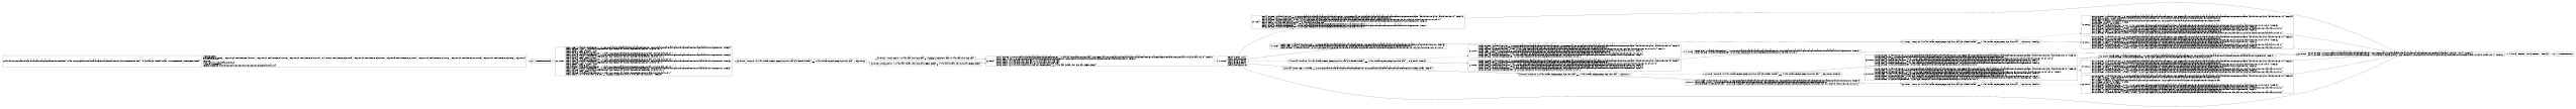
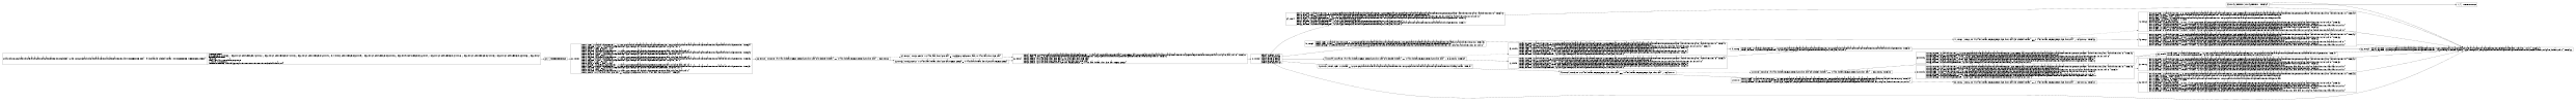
  digraph {
    rankdir=LR
    node [shape=record]
    n1 [label="{30\:\ ?|MTH_ENTER_BLOCK\l}"]
    n2 [label="{32\:\ 0x0000|0x0000: IGET  (r0 I:android.widget.TextView) = (r8 I:com.google.android.material.navigation.NavigationBarItemView) com.google.android.material.navigation.NavigationBarItemView.largeLabel android.widget.TextView  (LINE:394)\l0x0002: INVOKE  (r1 I:int) = (r0 I:android.widget.TextView) type: VIRTUAL call: android.widget.TextView.getWidth():int A[MD:():int (c)]\l0x0006: ARITH  (r1 I:int) = (r1 I:int) \/ (2 int) \l0x0008: CAST (r1 I:float) = (float) (r1 I:int) \l0x0009: INVOKE  (r0 I:android.widget.TextView), (r1 I:float) type: VIRTUAL call: android.widget.TextView.setPivotX(float):void A[MD:(float):void (c)]\l0x000c: IGET  (r0 I:android.widget.TextView) = (r8 I:com.google.android.material.navigation.NavigationBarItemView) com.google.android.material.navigation.NavigationBarItemView.largeLabel android.widget.TextView  (LINE:395)\l0x000e: INVOKE  (r1 I:int) = (r0 I:android.widget.TextView) type: VIRTUAL call: android.widget.TextView.getBaseline():int A[MD:():int (c)]\l0x0012: CAST (r1 I:float) = (float) (r1 I:int) \l0x0013: INVOKE  (r0 I:android.widget.TextView), (r1 I:float) type: VIRTUAL call: android.widget.TextView.setPivotY(float):void A[MD:(float):void (c)]\l0x0016: IGET  (r0 I:android.widget.TextView) = (r8 I:com.google.android.material.navigation.NavigationBarItemView) com.google.android.material.navigation.NavigationBarItemView.smallLabel android.widget.TextView  (LINE:396)\l0x0018: INVOKE  (r1 I:int) = (r0 I:android.widget.TextView) type: VIRTUAL call: android.widget.TextView.getWidth():int A[MD:():int (c)]\l0x001c: ARITH  (r1 I:int) = (r1 I:int) \/ (2 int) \l0x001e: CAST (r1 I:float) = (float) (r1 I:int) \l0x001f: INVOKE  (r0 I:android.widget.TextView), (r1 I:float) type: VIRTUAL call: android.widget.TextView.setPivotX(float):void A[MD:(float):void (c)]\l0x0022: IGET  (r0 I:android.widget.TextView) = (r8 I:com.google.android.material.navigation.NavigationBarItemView) com.google.android.material.navigation.NavigationBarItemView.smallLabel android.widget.TextView  (LINE:397)\l0x0024: INVOKE  (r1 I:int) = (r0 I:android.widget.TextView) type: VIRTUAL call: android.widget.TextView.getBaseline():int A[MD:():int (c)]\l0x0028: CAST (r1 I:float) = (float) (r1 I:int) \l0x0029: INVOKE  (r0 I:android.widget.TextView), (r1 I:float) type: VIRTUAL call: android.widget.TextView.setPivotY(float):void A[MD:(float):void (c)]\l0x002c: CONST  (r0 I:??[int, float, short, byte, char]) = (1065353216(0x3f800000, float:1.0) ??[int, float, short, byte, char])  (LINE:399)\l}"]
    n3 [label="{33\:\ 0x002e|0x002e: IF  (r9 I:??[int, boolean, OBJECT, ARRAY, byte, short, char] A[D('checked' boolean)]) == (0 ??[int, boolean, OBJECT, ARRAY, byte, short, char])  \-\> B:35:0x0033 \l}"]
    n4 [label="{34\:\ 0x0030|0x0030: CONST  (r1 I:??[int, float, short, byte, char]) = (1065353216(0x3f800000, float:1.0) ??[int, float, short, byte, char]) \l}"]
    n5 [label="{35\:\ 0x0033|0x0033: CONST  (r1 I:??[int, float, boolean, short, byte, char, OBJECT, ARRAY]) = (0 ??[int, float, boolean, short, byte, char, OBJECT, ARRAY]) \l}"]
    n6 [label="{36\:\ 0x0034|0x0034: INVOKE  (r8 I:com.google.android.material.navigation.NavigationBarItemView), (r1 I:float A[D('newIndicatorProgress' float)]) type: DIRECT call: com.google.android.material.navigation.NavigationBarItemView.maybeAnimateActiveIndicatorToProgress(float):void A[MD:(float):void (m)] (LINE:400)\l0x0037: IGET  (r2 I:int) = (r8 I:com.google.android.material.navigation.NavigationBarItemView) com.google.android.material.navigation.NavigationBarItemView.labelVisibilityMode int  (LINE:402)\l0x0039: CONST  (r3 I:??[int, float, short, byte, char]) = (17 ??[int, float, short, byte, char]) \l0x003b: CONST  (r4 I:??[int, float, short, byte, char]) = (49 ??[int, float, short, byte, char]) \l0x003d: CONST  (r5 I:??[int, float, short, byte, char]) = (4 ??[int, float, short, byte, char]) \l0x003e: CONST  (r6 I:??[int, float, boolean, short, byte, char, OBJECT, ARRAY]) = (0 ??[int, float, boolean, short, byte, char, OBJECT, ARRAY]) \l}"]
    n7 [label="{37\:\ 0x003f|0x003f: SWITCH  (r2 I:??)\l case \-1: goto B:48:0x00cb\l case 0: goto B:44:0x0099\l case 1: goto B:40:0x005b\l case 2: goto B:39:0x0044\l default: goto B:58:0x013d \l}"]
    n8 [label="{39\:\ 0x0044|0x0044: INVOKE  (r0 I:android.view.View) = (r8 I:com.google.android.material.navigation.NavigationBarItemView) type: DIRECT call: com.google.android.material.navigation.NavigationBarItemView.getIconOrContainer():android.view.View A[MD:():android.view.View (m)] (LINE:475)\l0x0048: IGET  (r2 I:int) = (r8 I:com.google.android.material.navigation.NavigationBarItemView) com.google.android.material.navigation.NavigationBarItemView.itemPaddingTop int \l0x004a: INVOKE  (r0 I:android.view.View), (r2 I:int), (r3 I:int) type: STATIC call: com.google.android.material.navigation.NavigationBarItemView.setViewTopMarginAndGravity(android.view.View, int, int):void A[MD:(android.view.View, int, int):void (m)]\l0x004d: IGET  (r0 I:android.widget.TextView) = (r8 I:com.google.android.material.navigation.NavigationBarItemView) com.google.android.material.navigation.NavigationBarItemView.largeLabel android.widget.TextView  (LINE:476)\l0x004f: CONST  (r2 I:??[int, float, short, byte, char]) = (8 ??[int, float, short, byte, char]) \l0x0051: INVOKE  (r0 I:android.widget.TextView), (r2 I:int) type: VIRTUAL call: android.widget.TextView.setVisibility(int):void A[MD:(int):void (c)]\l0x0054: IGET  (r0 I:android.widget.TextView) = (r8 I:com.google.android.material.navigation.NavigationBarItemView) com.google.android.material.navigation.NavigationBarItemView.smallLabel android.widget.TextView  (LINE:477)\l0x0056: INVOKE  (r0 I:android.widget.TextView), (r2 I:int) type: VIRTUAL call: android.widget.TextView.setVisibility(int):void A[MD:(int):void (c)]\l}"]
    n9 [label="{40\:\ 0x005b|0x005b: IGET  (r2 I:android.view.ViewGroup) = (r8 I:com.google.android.material.navigation.NavigationBarItemView) com.google.android.material.navigation.NavigationBarItemView.labelGroup android.view.ViewGroup  (LINE:455)\l0x005d: IGET  (r3 I:int) = (r8 I:com.google.android.material.navigation.NavigationBarItemView) com.google.android.material.navigation.NavigationBarItemView.itemPaddingBottom int \l0x005f: INVOKE  (r2 I:android.view.View), (r3 I:int) type: STATIC call: com.google.android.material.navigation.NavigationBarItemView.updateViewPaddingBottom(android.view.View, int):void A[MD:(android.view.View, int):void (m)]\l}"]
    n10 [label="{44\:\ 0x0099|0x0099: IF  (r9 I:??[int, boolean, OBJECT, ARRAY, byte, short, char] A[D('checked' boolean)]) == (0 ??[int, boolean, OBJECT, ARRAY, byte, short, char])  \-\> B:46:0x00b2  (LINE:439)\l}"]
    n11 [label="{48\:\ 0x00cb|0x00cb: IGET  (r2 I:boolean) = (r8 I:com.google.android.material.navigation.NavigationBarItemView) com.google.android.material.navigation.NavigationBarItemView.isShifting boolean  (LINE:404)\l}"]
    n12 [label="{58\:\ 0x013d|0x013d: INVOKE  (r8 I:com.google.android.material.navigation.NavigationBarItemView) type: VIRTUAL call: com.google.android.material.navigation.NavigationBarItemView.refreshDrawableState():void A[MD:():void (s)] (LINE:484)\l0x0140: INVOKE  (r8 I:com.google.android.material.navigation.NavigationBarItemView), (r9 I:boolean A[D('checked' boolean)]) type: VIRTUAL call: com.google.android.material.navigation.NavigationBarItemView.setSelected(boolean):void A[MD:(boolean):void (s)] (LINE:488)\l}"]
    n13 [label="{41\:\ 0x0062|0x0062: IF  (r9 I:??[int, boolean, OBJECT, ARRAY, byte, short, char] A[D('checked' boolean)]) == (0 ??[int, boolean, OBJECT, ARRAY, byte, short, char])  \-\> B:43:0x0081  (LINE:456)\l}"]
    n14 [label="{45\:\ 0x009c|0x009c: INVOKE  (r0 I:android.view.View) = (r8 I:com.google.android.material.navigation.NavigationBarItemView) type: DIRECT call: com.google.android.material.navigation.NavigationBarItemView.getIconOrContainer():android.view.View A[MD:():android.view.View (m)] (LINE:442)\l0x00a0: IGET  (r2 I:int) = (r8 I:com.google.android.material.navigation.NavigationBarItemView) com.google.android.material.navigation.NavigationBarItemView.itemPaddingTop int \l0x00a2: INVOKE  (r0 I:android.view.View), (r2 I:int), (r4 I:int) type: STATIC call: com.google.android.material.navigation.NavigationBarItemView.setViewTopMarginAndGravity(android.view.View, int, int):void A[MD:(android.view.View, int, int):void (m)] (LINE:441)\l0x00a5: IGET  (r0 I:android.view.ViewGroup) = (r8 I:com.google.android.material.navigation.NavigationBarItemView) com.google.android.material.navigation.NavigationBarItemView.labelGroup android.view.ViewGroup  (LINE:443)\l0x00a7: IGET  (r2 I:int) = (r8 I:com.google.android.material.navigation.NavigationBarItemView) com.google.android.material.navigation.NavigationBarItemView.itemPaddingBottom int \l0x00a9: INVOKE  (r0 I:android.view.View), (r2 I:int) type: STATIC call: com.google.android.material.navigation.NavigationBarItemView.updateViewPaddingBottom(android.view.View, int):void A[MD:(android.view.View, int):void (m)]\l0x00ac: IGET  (r0 I:android.widget.TextView) = (r8 I:com.google.android.material.navigation.NavigationBarItemView) com.google.android.material.navigation.NavigationBarItemView.largeLabel android.widget.TextView  (LINE:444)\l0x00ae: INVOKE  (r0 I:android.widget.TextView), (r6 I:int) type: VIRTUAL call: android.widget.TextView.setVisibility(int):void A[MD:(int):void (c)]\l}"]
    n15 [label="{46\:\ 0x00b2|0x00b2: INVOKE  (r0 I:android.view.View) = (r8 I:com.google.android.material.navigation.NavigationBarItemView) type: DIRECT call: com.google.android.material.navigation.NavigationBarItemView.getIconOrContainer():android.view.View A[MD:():android.view.View (m)] (LINE:447)\l0x00b6: IGET  (r2 I:int) = (r8 I:com.google.android.material.navigation.NavigationBarItemView) com.google.android.material.navigation.NavigationBarItemView.itemPaddingTop int \l0x00b8: INVOKE  (r0 I:android.view.View), (r2 I:int), (r3 I:int) type: STATIC call: com.google.android.material.navigation.NavigationBarItemView.setViewTopMarginAndGravity(android.view.View, int, int):void A[MD:(android.view.View, int, int):void (m)]\l0x00bb: IGET  (r0 I:android.view.ViewGroup) = (r8 I:com.google.android.material.navigation.NavigationBarItemView) com.google.android.material.navigation.NavigationBarItemView.labelGroup android.view.ViewGroup  (LINE:448)\l0x00bd: INVOKE  (r0 I:android.view.View), (r6 I:int) type: STATIC call: com.google.android.material.navigation.NavigationBarItemView.updateViewPaddingBottom(android.view.View, int):void A[MD:(android.view.View, int):void (m)]\l0x00c0: IGET  (r0 I:android.widget.TextView) = (r8 I:com.google.android.material.navigation.NavigationBarItemView) com.google.android.material.navigation.NavigationBarItemView.largeLabel android.widget.TextView  (LINE:449)\l0x00c2: INVOKE  (r0 I:android.widget.TextView), (r5 I:int) type: VIRTUAL call: android.widget.TextView.setVisibility(int):void A[MD:(int):void (c)]\l}"]
    n16 [label="{49\:\ 0x00cd|0x00cd: IF  (r2 I:??[int, boolean, OBJECT, ARRAY, byte, short, char]) == (0 ??[int, boolean, OBJECT, ARRAY, byte, short, char])  \-\> B:54:0x0101 \l}"]
    n17 [label="{59\:\ 0x0143|RETURN\l|0x0143: RETURN    (LINE:489)\l}"]
    n18 [label="{42\:\ 0x0065|0x0065: INVOKE  (r2 I:android.view.View) = (r8 I:com.google.android.material.navigation.NavigationBarItemView) type: DIRECT call: com.google.android.material.navigation.NavigationBarItemView.getIconOrContainer():android.view.View A[MD:():android.view.View (m)] (LINE:459)\l0x0069: IGET  (r3 I:int) = (r8 I:com.google.android.material.navigation.NavigationBarItemView) com.google.android.material.navigation.NavigationBarItemView.itemPaddingTop int \l0x006b: CAST (r3 I:float) = (float) (r3 I:int) \l0x006c: IGET  (r7 I:float) = (r8 I:com.google.android.material.navigation.NavigationBarItemView) com.google.android.material.navigation.NavigationBarItemView.shiftAmount float \l0x006e: ARITH  (r3 I:float) = (r3 I:float) + (r7 I:float) \l0x006f: CAST (r3 I:int) = (int) (r3 I:float) \l0x0070: INVOKE  (r2 I:android.view.View), (r3 I:int), (r4 I:int) type: STATIC call: com.google.android.material.navigation.NavigationBarItemView.setViewTopMarginAndGravity(android.view.View, int, int):void A[MD:(android.view.View, int, int):void (m)] (LINE:458)\l0x0073: IGET  (r2 I:android.widget.TextView) = (r8 I:com.google.android.material.navigation.NavigationBarItemView) com.google.android.material.navigation.NavigationBarItemView.largeLabel android.widget.TextView  (LINE:462)\l0x0075: INVOKE  (r2 I:android.view.View), (r0 I:float), (r0 I:float), (r6 I:int) type: STATIC call: com.google.android.material.navigation.NavigationBarItemView.setViewScaleValues(android.view.View, float, float, int):void A[MD:(android.view.View, float, float, int):void (m)]\l0x0078: IGET  (r0 I:android.widget.TextView) = (r8 I:com.google.android.material.navigation.NavigationBarItemView) com.google.android.material.navigation.NavigationBarItemView.smallLabel android.widget.TextView  (LINE:463)\l0x007a: IGET  (r2 I:float) = (r8 I:com.google.android.material.navigation.NavigationBarItemView) com.google.android.material.navigation.NavigationBarItemView.scaleUpFactor float \l0x007c: INVOKE  (r0 I:android.view.View), (r2 I:float), (r2 I:float), (r5 I:int) type: STATIC call: com.google.android.material.navigation.NavigationBarItemView.setViewScaleValues(android.view.View, float, float, int):void A[MD:(android.view.View, float, float, int):void (m)]\l}"]
    n19 [label="{43\:\ 0x0081|0x0082: INVOKE  (r2 I:android.view.View) = (r8 I:com.google.android.material.navigation.NavigationBarItemView) type: DIRECT call: com.google.android.material.navigation.NavigationBarItemView.getIconOrContainer():android.view.View A[MD:():android.view.View (m)] (LINE:467)\l0x0086: IGET  (r3 I:int) = (r8 I:com.google.android.material.navigation.NavigationBarItemView) com.google.android.material.navigation.NavigationBarItemView.itemPaddingTop int \l0x0088: INVOKE  (r2 I:android.view.View), (r3 I:int), (r4 I:int) type: STATIC call: com.google.android.material.navigation.NavigationBarItemView.setViewTopMarginAndGravity(android.view.View, int, int):void A[MD:(android.view.View, int, int):void (m)] (LINE:466)\l0x008b: IGET  (r2 I:android.widget.TextView) = (r8 I:com.google.android.material.navigation.NavigationBarItemView) com.google.android.material.navigation.NavigationBarItemView.largeLabel android.widget.TextView  (LINE:468)\l0x008d: IGET  (r3 I:float) = (r8 I:com.google.android.material.navigation.NavigationBarItemView) com.google.android.material.navigation.NavigationBarItemView.scaleDownFactor float \l0x008f: INVOKE  (r2 I:android.view.View), (r3 I:float), (r3 I:float), (r5 I:int) type: STATIC call: com.google.android.material.navigation.NavigationBarItemView.setViewScaleValues(android.view.View, float, float, int):void A[MD:(android.view.View, float, float, int):void (m)]\l0x0092: IGET  (r2 I:android.widget.TextView) = (r8 I:com.google.android.material.navigation.NavigationBarItemView) com.google.android.material.navigation.NavigationBarItemView.smallLabel android.widget.TextView  (LINE:469)\l0x0094: INVOKE  (r2 I:android.view.View), (r0 I:float), (r0 I:float), (r6 I:int) type: STATIC call: com.google.android.material.navigation.NavigationBarItemView.setViewScaleValues(android.view.View, float, float, int):void A[MD:(android.view.View, float, float, int):void (m)]\l}"]
    n20 [label="{47\:\ 0x00c5|0x00c5: IGET  (r0 I:android.widget.TextView) = (r8 I:com.google.android.material.navigation.NavigationBarItemView) com.google.android.material.navigation.NavigationBarItemView.smallLabel android.widget.TextView  (LINE:451)\l0x00c7: INVOKE  (r0 I:android.widget.TextView), (r5 I:int) type: VIRTUAL call: android.widget.TextView.setVisibility(int):void A[MD:(int):void (c)]\l}"]
    n21 [label="{50\:\ 0x00cf|0x00cf: IF  (r9 I:??[int, boolean, OBJECT, ARRAY, byte, short, char] A[D('checked' boolean)]) == (0 ??[int, boolean, OBJECT, ARRAY, byte, short, char])  \-\> B:52:0x00e8  (LINE:405)\l}"]
    n22 [label="{54\:\ 0x0101|0x0101: IGET  (r2 I:android.view.ViewGroup) = (r8 I:com.google.android.material.navigation.NavigationBarItemView) com.google.android.material.navigation.NavigationBarItemView.labelGroup android.view.ViewGroup  (LINE:419)\l0x0103: IGET  (r3 I:int) = (r8 I:com.google.android.material.navigation.NavigationBarItemView) com.google.android.material.navigation.NavigationBarItemView.itemPaddingBottom int \l0x0105: INVOKE  (r2 I:android.view.View), (r3 I:int) type: STATIC call: com.google.android.material.navigation.NavigationBarItemView.updateViewPaddingBottom(android.view.View, int):void A[MD:(android.view.View, int):void (m)]\l}"]
    n23 [label="{51\:\ 0x00d2|0x00d2: INVOKE  (r0 I:android.view.View) = (r8 I:com.google.android.material.navigation.NavigationBarItemView) type: DIRECT call: com.google.android.material.navigation.NavigationBarItemView.getIconOrContainer():android.view.View A[MD:():android.view.View (m)] (LINE:408)\l0x00d6: IGET  (r2 I:int) = (r8 I:com.google.android.material.navigation.NavigationBarItemView) com.google.android.material.navigation.NavigationBarItemView.itemPaddingTop int \l0x00d8: INVOKE  (r0 I:android.view.View), (r2 I:int), (r4 I:int) type: STATIC call: com.google.android.material.navigation.NavigationBarItemView.setViewTopMarginAndGravity(android.view.View, int, int):void A[MD:(android.view.View, int, int):void (m)] (LINE:407)\l0x00db: IGET  (r0 I:android.view.ViewGroup) = (r8 I:com.google.android.material.navigation.NavigationBarItemView) com.google.android.material.navigation.NavigationBarItemView.labelGroup android.view.ViewGroup  (LINE:409)\l0x00dd: IGET  (r2 I:int) = (r8 I:com.google.android.material.navigation.NavigationBarItemView) com.google.android.material.navigation.NavigationBarItemView.itemPaddingBottom int \l0x00df: INVOKE  (r0 I:android.view.View), (r2 I:int) type: STATIC call: com.google.android.material.navigation.NavigationBarItemView.updateViewPaddingBottom(android.view.View, int):void A[MD:(android.view.View, int):void (m)]\l0x00e2: IGET  (r0 I:android.widget.TextView) = (r8 I:com.google.android.material.navigation.NavigationBarItemView) com.google.android.material.navigation.NavigationBarItemView.largeLabel android.widget.TextView  (LINE:410)\l0x00e4: INVOKE  (r0 I:android.widget.TextView), (r6 I:int) type: VIRTUAL call: android.widget.TextView.setVisibility(int):void A[MD:(int):void (c)]\l}"]
    n24 [label="{52\:\ 0x00e8|0x00e8: INVOKE  (r0 I:android.view.View) = (r8 I:com.google.android.material.navigation.NavigationBarItemView) type: DIRECT call: com.google.android.material.navigation.NavigationBarItemView.getIconOrContainer():android.view.View A[MD:():android.view.View (m)] (LINE:413)\l0x00ec: IGET  (r2 I:int) = (r8 I:com.google.android.material.navigation.NavigationBarItemView) com.google.android.material.navigation.NavigationBarItemView.itemPaddingTop int \l0x00ee: INVOKE  (r0 I:android.view.View), (r2 I:int), (r3 I:int) type: STATIC call: com.google.android.material.navigation.NavigationBarItemView.setViewTopMarginAndGravity(android.view.View, int, int):void A[MD:(android.view.View, int, int):void (m)]\l0x00f1: IGET  (r0 I:android.view.ViewGroup) = (r8 I:com.google.android.material.navigation.NavigationBarItemView) com.google.android.material.navigation.NavigationBarItemView.labelGroup android.view.ViewGroup  (LINE:414)\l0x00f3: INVOKE  (r0 I:android.view.View), (r6 I:int) type: STATIC call: com.google.android.material.navigation.NavigationBarItemView.updateViewPaddingBottom(android.view.View, int):void A[MD:(android.view.View, int):void (m)]\l0x00f6: IGET  (r0 I:android.widget.TextView) = (r8 I:com.google.android.material.navigation.NavigationBarItemView) com.google.android.material.navigation.NavigationBarItemView.largeLabel android.widget.TextView  (LINE:415)\l0x00f8: INVOKE  (r0 I:android.widget.TextView), (r5 I:int) type: VIRTUAL call: android.widget.TextView.setVisibility(int):void A[MD:(int):void (c)]\l}"]
    n25 [label="{55\:\ 0x0108|0x0108: IF  (r9 I:??[int, boolean, OBJECT, ARRAY, byte, short, char] A[D('checked' boolean)]) == (0 ??[int, boolean, OBJECT, ARRAY, byte, short, char])  \-\> B:57:0x0126  (LINE:420)\l}"]
    n26 [label="{53\:\ 0x00fb|0x00fb: IGET  (r0 I:android.widget.TextView) = (r8 I:com.google.android.material.navigation.NavigationBarItemView) com.google.android.material.navigation.NavigationBarItemView.smallLabel android.widget.TextView  (LINE:417)\l0x00fd: INVOKE  (r0 I:android.widget.TextView), (r5 I:int) type: VIRTUAL call: android.widget.TextView.setVisibility(int):void A[MD:(int):void (c)]\l}"]
    n27 [label="{57\:\ 0x0126|0x0127: INVOKE  (r2 I:android.view.View) = (r8 I:com.google.android.material.navigation.NavigationBarItemView) type: DIRECT call: com.google.android.material.navigation.NavigationBarItemView.getIconOrContainer():android.view.View A[MD:():android.view.View (m)] (LINE:431)\l0x012b: IGET  (r3 I:int) = (r8 I:com.google.android.material.navigation.NavigationBarItemView) com.google.android.material.navigation.NavigationBarItemView.itemPaddingTop int \l0x012d: INVOKE  (r2 I:android.view.View), (r3 I:int), (r4 I:int) type: STATIC call: com.google.android.material.navigation.NavigationBarItemView.setViewTopMarginAndGravity(android.view.View, int, int):void A[MD:(android.view.View, int, int):void (m)] (LINE:430)\l0x0130: IGET  (r2 I:android.widget.TextView) = (r8 I:com.google.android.material.navigation.NavigationBarItemView) com.google.android.material.navigation.NavigationBarItemView.largeLabel android.widget.TextView  (LINE:432)\l0x0132: IGET  (r3 I:float) = (r8 I:com.google.android.material.navigation.NavigationBarItemView) com.google.android.material.navigation.NavigationBarItemView.scaleDownFactor float \l0x0134: INVOKE  (r2 I:android.view.View), (r3 I:float), (r3 I:float), (r5 I:int) type: STATIC call: com.google.android.material.navigation.NavigationBarItemView.setViewScaleValues(android.view.View, float, float, int):void A[MD:(android.view.View, float, float, int):void (m)]\l0x0137: IGET  (r2 I:android.widget.TextView) = (r8 I:com.google.android.material.navigation.NavigationBarItemView) com.google.android.material.navigation.NavigationBarItemView.smallLabel android.widget.TextView  (LINE:433)\l0x0139: INVOKE  (r2 I:android.view.View), (r0 I:float), (r0 I:float), (r6 I:int) type: STATIC call: com.google.android.material.navigation.NavigationBarItemView.setViewScaleValues(android.view.View, float, float, int):void A[MD:(android.view.View, float, float, int):void (m)]\l}"]
    n28 [label="{56\:\ 0x010b|0x010b: INVOKE  (r2 I:android.view.View) = (r8 I:com.google.android.material.navigation.NavigationBarItemView) type: DIRECT call: com.google.android.material.navigation.NavigationBarItemView.getIconOrContainer():android.view.View A[MD:():android.view.View (m)] (LINE:423)\l0x010f: IGET  (r3 I:int) = (r8 I:com.google.android.material.navigation.NavigationBarItemView) com.google.android.material.navigation.NavigationBarItemView.itemPaddingTop int \l0x0111: CAST (r3 I:float) = (float) (r3 I:int) \l0x0112: IGET  (r7 I:float) = (r8 I:com.google.android.material.navigation.NavigationBarItemView) com.google.android.material.navigation.NavigationBarItemView.shiftAmount float \l0x0114: ARITH  (r3 I:float) = (r3 I:float) + (r7 I:float) \l0x0115: CAST (r3 I:int) = (int) (r3 I:float) \l0x0116: INVOKE  (r2 I:android.view.View), (r3 I:int), (r4 I:int) type: STATIC call: com.google.android.material.navigation.NavigationBarItemView.setViewTopMarginAndGravity(android.view.View, int, int):void A[MD:(android.view.View, int, int):void (m)] (LINE:422)\l0x0119: IGET  (r2 I:android.widget.TextView) = (r8 I:com.google.android.material.navigation.NavigationBarItemView) com.google.android.material.navigation.NavigationBarItemView.largeLabel android.widget.TextView  (LINE:426)\l0x011b: INVOKE  (r2 I:android.view.View), (r0 I:float), (r0 I:float), (r6 I:int) type: STATIC call: com.google.android.material.navigation.NavigationBarItemView.setViewScaleValues(android.view.View, float, float, int):void A[MD:(android.view.View, float, float, int):void (m)]\l0x011e: IGET  (r0 I:android.widget.TextView) = (r8 I:com.google.android.material.navigation.NavigationBarItemView) com.google.android.material.navigation.NavigationBarItemView.smallLabel android.widget.TextView  (LINE:427)\l0x0120: IGET  (r2 I:float) = (r8 I:com.google.android.material.navigation.NavigationBarItemView) com.google.android.material.navigation.NavigationBarItemView.scaleUpFactor float \l0x0122: INVOKE  (r0 I:android.view.View), (r2 I:float), (r2 I:float), (r5 I:int) type: STATIC call: com.google.android.material.navigation.NavigationBarItemView.setViewScaleValues(android.view.View, float, float, int):void A[MD:(android.view.View, float, float, int):void (m)]\l}"]
    n29 [label="{31\:\ ?|MTH_EXIT_BLOCK\l}"]
    n30 [label="{public void com.google.android.material.navigation.NavigationBarItemView.setChecked((r8 'this' I:com.google.android.material.navigation.NavigationBarItemView A[IMMUTABLE_TYPE, THIS]), (r9 I:boolean A[D('checked' boolean), IMMUTABLE_TYPE, METHOD_ARGUMENT]))  | USE_LINES_HINTS\lCROSS_EDGE: B:42:0x0065 \-\> B:58:0x013d, CROSS_EDGE: B:43:0x0081 \-\> B:58:0x013d, CROSS_EDGE: B:47:0x00c5 \-\> B:58:0x013d, CROSS_EDGE: B:46:0x00b2 \-\> B:47:0x00c5, CROSS_EDGE: B:53:0x00fb \-\> B:58:0x013d, CROSS_EDGE: B:52:0x00e8 \-\> B:53:0x00fb, CROSS_EDGE: B:56:0x010b \-\> B:58:0x013d, CROSS_EDGE: B:57:0x0126 \-\> B:58:0x013d, CROSS_EDGE: B:37:0x003f \-\> B:58:0x013d, CROSS_EDGE: B:35:0x0033 \-\> B:36:0x0034\lINLINE_NOT_NEEDED\lDebug Info:\l  0x0034\-0x014f: r1 'newIndicatorProgress' F\l  \-1 \-0x014f: r9 'checked' Z\lMETHOD_OVERRIDE: [androidx.appcompat.view.menu.MenuView.ItemView.setChecked(boolean):void]\l}"]
    n1 -> n2
    n2 -> n3
    n3 -> n4 [style=dashed]
    n3 -> n5
    n4 -> n6
    n5 -> n6
    n6 -> n7
    n7 -> n8
    n7 -> n9
    n7 -> n10
    n7 -> n11
    n7 -> n12
    n8 -> n12
    n9 -> n13
    n10 -> n14 [style=dashed]
    n10 -> n15
    n11 -> n16
-   n12 -> n17
+   n17 -> n12
    n13 -> n18 [style=dashed]
    n13 -> n19
    n14 -> n20
    n15 -> n20
    n16 -> n21 [style=dashed]
    n16 -> n22
    n17 -> n29
    n18 -> n12
    n19 -> n12
    n20 -> n12
    n21 -> n23 [style=dashed]
    n21 -> n24
    n22 -> n25
    n23 -> n26
    n23 -> n27
    n24 -> n26
    n25 -> n28 [style=dashed]
    n26 -> n12
    n27 -> n12
    n28 -> n12
    n30 -> n1
  }
